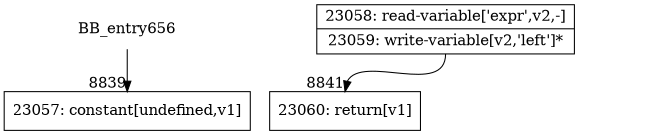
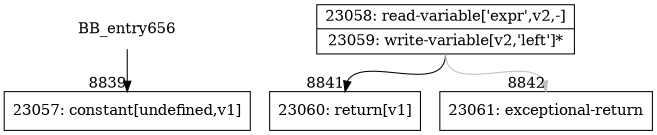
  digraph {
    rankdir=TD
    node [shape=record]
    edge [headport=n tailport=s]
    n1 [label=BB_entry656 shape=none]
    n2 [label="{23057: constant[undefined,v1]}"]
    n3 [label="{23058: read-variable['expr',v2,-]|23059: write-variable[v2,'left']*}"]
    n4 [label="{23060: return[v1]}"]
+   n5 [label="{23061: exceptional-return}"]
    n1 -> n2 [headlabel="    8839"]
    n3 -> n4 [headlabel="      8841"]
+   n3 -> n5 [color=gray headlabel="      8842"]
  }
